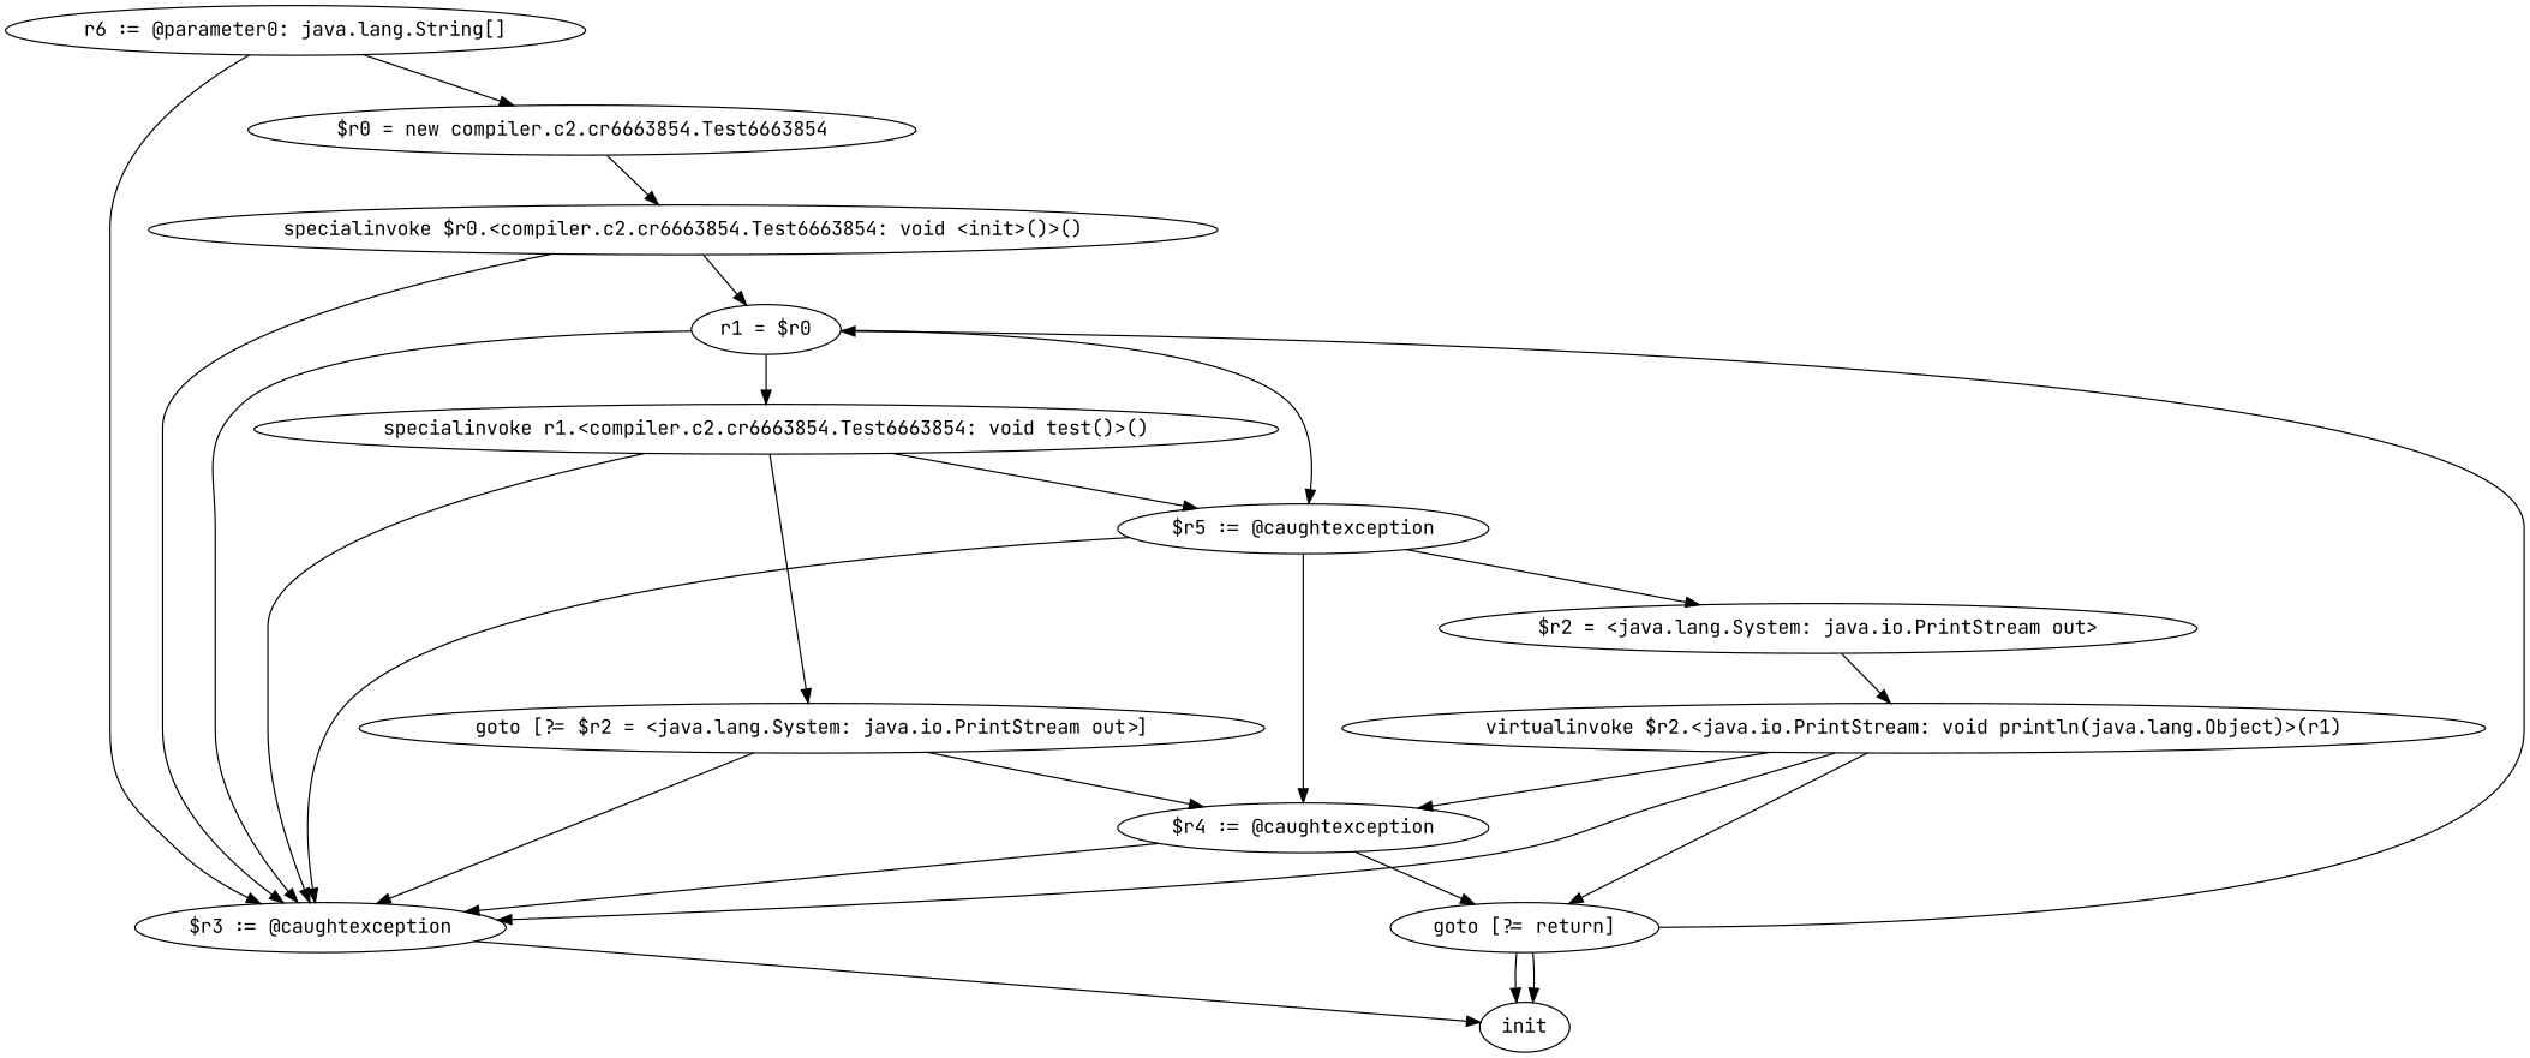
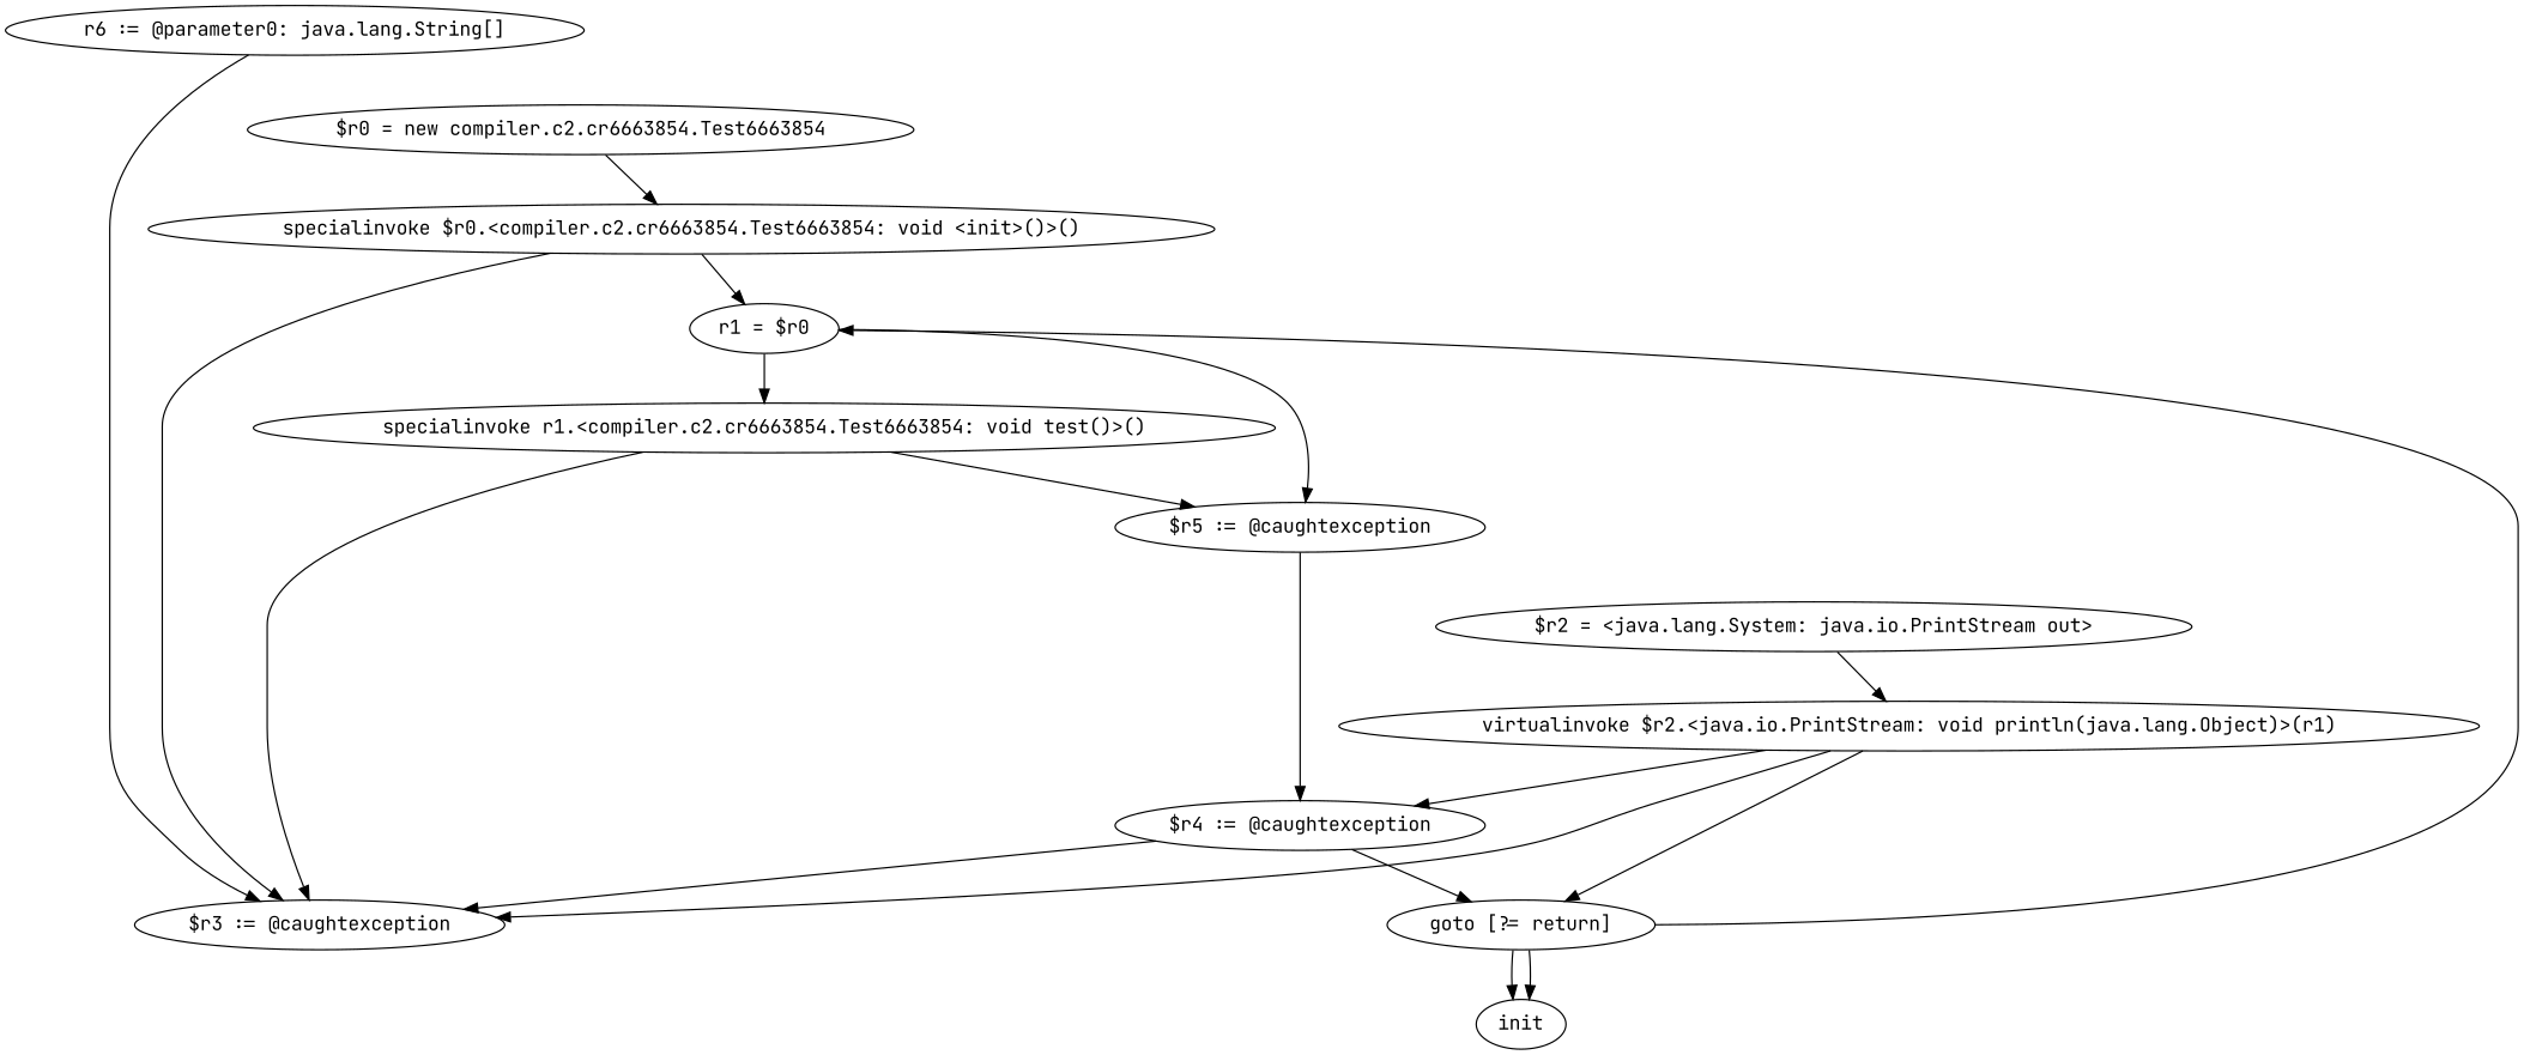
  digraph {
    fontname="JetBrains Mono"
    node [fontname="JetBrains Mono"]
    edge [fontname="JetBrains Mono"]
    "r6 := @parameter0: java.lang.String[]"
    "$r0 = new compiler.c2.cr6663854.Test6663854"
    "$r3 := @caughtexception"
    "specialinvoke $r0.<compiler.c2.cr6663854.Test6663854: void <init>()>()"
    n5 [label=init]
    "r1 = $r0"
    "specialinvoke r1.<compiler.c2.cr6663854.Test6663854: void test()>()"
    "$r5 := @caughtexception"
-   "goto [?= $r2 = <java.lang.System: java.io.PrintStream out>]"
    "$r2 = <java.lang.System: java.io.PrintStream out>"
    "$r4 := @caughtexception"
    "virtualinvoke $r2.<java.io.PrintStream: void println(java.lang.Object)>(r1)"
    "goto [?= return]"
-   "r6 := @parameter0: java.lang.String[]" -> "$r0 = new compiler.c2.cr6663854.Test6663854"
    "r6 := @parameter0: java.lang.String[]" -> "$r3 := @caughtexception"
    "$r0 = new compiler.c2.cr6663854.Test6663854" -> "specialinvoke $r0.<compiler.c2.cr6663854.Test6663854: void <init>()>()"
-   "$r3 := @caughtexception" -> n5
    "specialinvoke $r0.<compiler.c2.cr6663854.Test6663854: void <init>()>()" -> "$r3 := @caughtexception"
    "specialinvoke $r0.<compiler.c2.cr6663854.Test6663854: void <init>()>()" -> "r1 = $r0"
-   "r1 = $r0" -> "$r3 := @caughtexception"
    "r1 = $r0" -> "specialinvoke r1.<compiler.c2.cr6663854.Test6663854: void test()>()"
    "r1 = $r0" -> "$r5 := @caughtexception"
    "specialinvoke r1.<compiler.c2.cr6663854.Test6663854: void test()>()" -> "$r3 := @caughtexception"
    "specialinvoke r1.<compiler.c2.cr6663854.Test6663854: void test()>()" -> "$r5 := @caughtexception"
-   "specialinvoke r1.<compiler.c2.cr6663854.Test6663854: void test()>()" -> "goto [?= $r2 = <java.lang.System: java.io.PrintStream out>]"
-   "$r5 := @caughtexception" -> "$r3 := @caughtexception"
-   "$r5 := @caughtexception" -> "$r2 = <java.lang.System: java.io.PrintStream out>"
    "$r5 := @caughtexception" -> "$r4 := @caughtexception"
-   "goto [?= $r2 = <java.lang.System: java.io.PrintStream out>]" -> "$r3 := @caughtexception"
-   "goto [?= $r2 = <java.lang.System: java.io.PrintStream out>]" -> "$r4 := @caughtexception"
    "$r2 = <java.lang.System: java.io.PrintStream out>" -> "virtualinvoke $r2.<java.io.PrintStream: void println(java.lang.Object)>(r1)"
    "$r4 := @caughtexception" -> "$r3 := @caughtexception"
    "$r4 := @caughtexception" -> "goto [?= return]"
    "virtualinvoke $r2.<java.io.PrintStream: void println(java.lang.Object)>(r1)" -> "$r3 := @caughtexception"
    "virtualinvoke $r2.<java.io.PrintStream: void println(java.lang.Object)>(r1)" -> "$r4 := @caughtexception"
    "virtualinvoke $r2.<java.io.PrintStream: void println(java.lang.Object)>(r1)" -> "goto [?= return]"
    "goto [?= return]" -> n5
    "goto [?= return]" -> n5
    "goto [?= return]" -> "r1 = $r0"
  }
